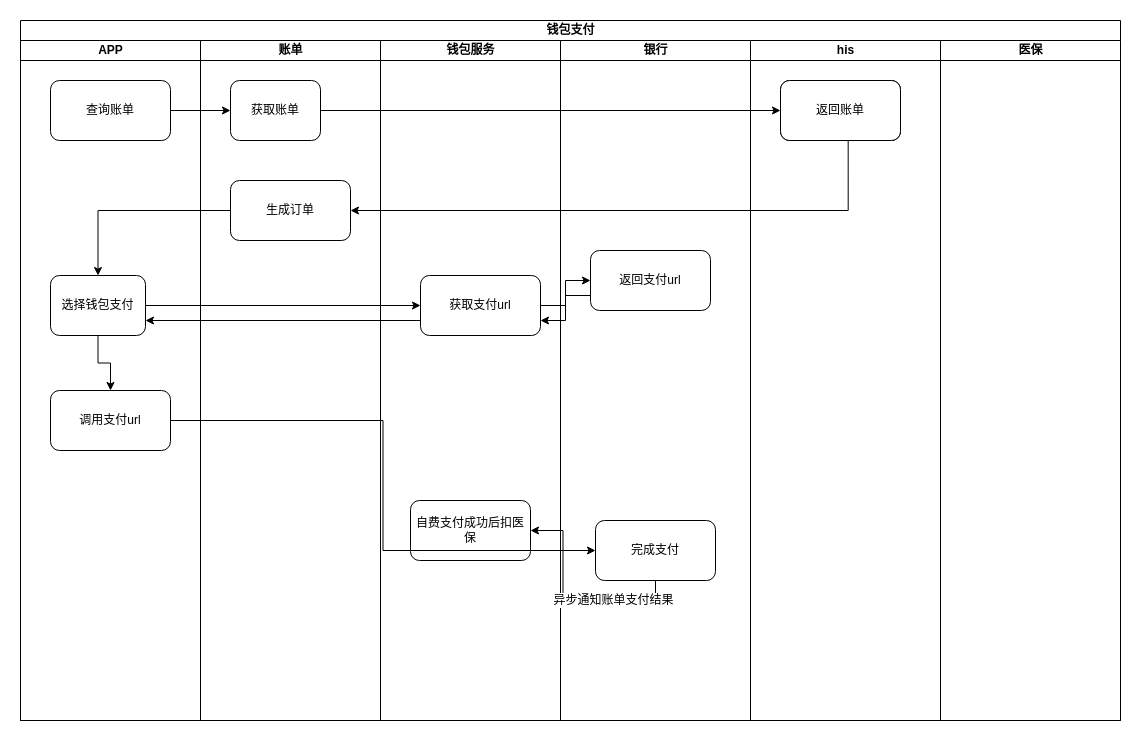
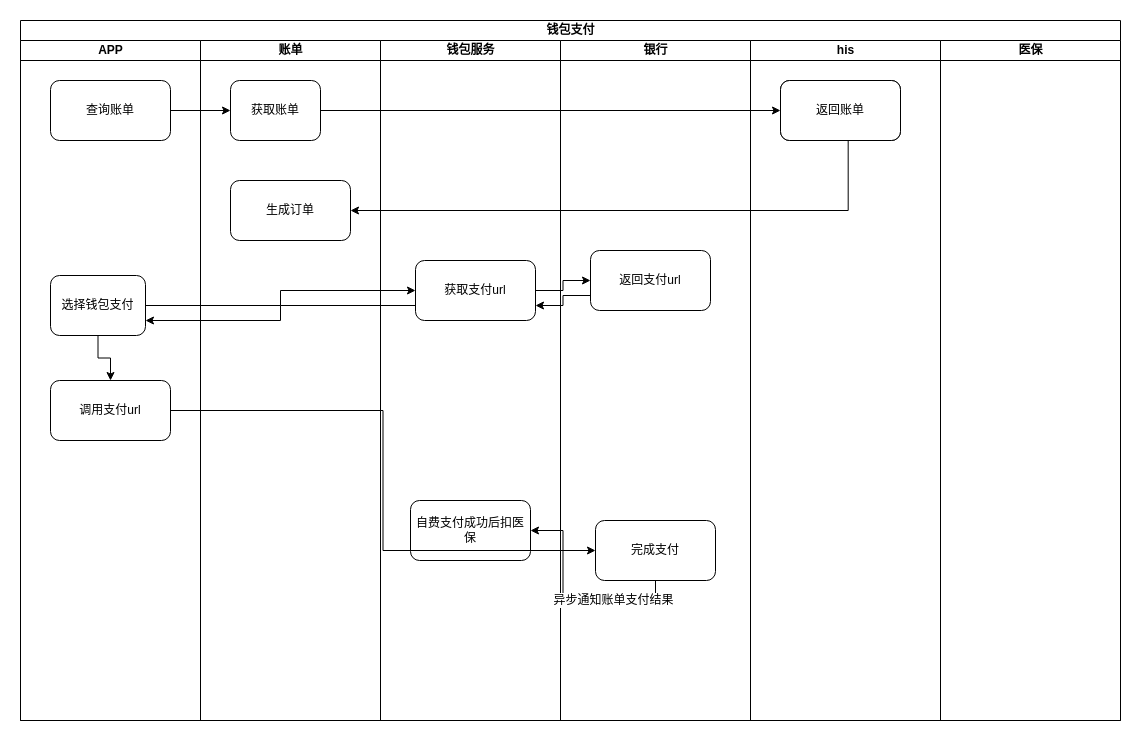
  <mxCell id="0" />
  <mxCell id="1" parent="0" />
  <mxCell id="2" value="钱包支付" style="swimlane;html=1;childLayout=stackLayout;resizeParent=1;resizeParentMax=0;startSize=20;" vertex="1" parent="1"><mxGeometry x="20" y="20" width="1100" height="700" as="geometry" /></mxCell>
  <mxCell id="3" value="APP" style="swimlane;html=1;startSize=20;" vertex="1" parent="2"><mxGeometry y="20" width="180" height="680" as="geometry" /></mxCell>
  <mxCell id="4" value="查询账单" style="rounded=1;whiteSpace=wrap;html=1;" vertex="1" parent="3"><mxGeometry x="30" y="40" width="120" height="60" as="geometry" /></mxCell>
  <mxCell id="5" style="edgeStyle=orthogonalEdgeStyle;rounded=0;orthogonalLoop=1;jettySize=auto;html=1;exitX=0.5;exitY=1;exitDx=0;exitDy=0;" edge="1" parent="3" source="6" target="7"><mxGeometry relative="1" as="geometry" /></mxCell>
  <mxCell id="6" value="选择钱包支付" style="rounded=1;whiteSpace=wrap;html=1;" vertex="1" parent="3"><mxGeometry x="30" y="235" width="95" height="60" as="geometry" /></mxCell>
- <mxCell id="7" value="调用支付url" style="rounded=1;whiteSpace=wrap;html=1;" vertex="1" parent="3"><mxGeometry x="30" y="350" width="120" height="60" as="geometry" /></mxCell>
+ <mxCell id="7" value="调用支付url" style="rounded=1;whiteSpace=wrap;html=1;" vertex="1" parent="3"><mxGeometry x="30" y="340" width="120" height="60" as="geometry" /></mxCell>
  <mxCell id="8" value="账单" style="swimlane;html=1;startSize=20;" vertex="1" parent="2"><mxGeometry x="180" y="20" width="180" height="680" as="geometry" /></mxCell>
  <mxCell id="9" value="获取账单" style="rounded=1;whiteSpace=wrap;html=1;" vertex="1" parent="8"><mxGeometry x="30" y="40" width="90" height="60" as="geometry" /></mxCell>
  <mxCell id="10" value="生成订单" style="rounded=1;whiteSpace=wrap;html=1;" vertex="1" parent="8"><mxGeometry x="30" y="140" width="120" height="60" as="geometry" /></mxCell>
  <mxCell id="11" value="钱包服务" style="swimlane;html=1;startSize=20;" vertex="1" parent="2"><mxGeometry x="360" y="20" width="180" height="680" as="geometry" /></mxCell>
- <mxCell id="12" value="获取支付url" style="rounded=1;whiteSpace=wrap;html=1;" vertex="1" parent="11"><mxGeometry x="40" y="235" width="120" height="60" as="geometry" /></mxCell>
+ <mxCell id="12" value="获取支付url" style="rounded=1;whiteSpace=wrap;html=1;" vertex="1" parent="11"><mxGeometry x="35" y="220" width="120" height="60" as="geometry" /></mxCell>
  <mxCell id="13" value="自费支付成功后扣医保" style="rounded=1;whiteSpace=wrap;html=1;" vertex="1" parent="11"><mxGeometry x="30" y="460" width="120" height="60" as="geometry" /></mxCell>
  <mxCell id="14" style="edgeStyle=orthogonalEdgeStyle;rounded=0;orthogonalLoop=1;jettySize=auto;html=1;entryX=1;entryY=0.5;entryDx=0;entryDy=0;exitX=0.564;exitY=1.006;exitDx=0;exitDy=0;exitPerimeter=0;" edge="1" parent="2" source="16" target="10"><mxGeometry relative="1" as="geometry"><mxPoint x="808" y="180" as="sourcePoint" /></mxGeometry></mxCell>
  <mxCell id="15" value="his" style="swimlane;html=1;startSize=20;" vertex="1" parent="2"><mxGeometry x="540" y="20" width="190" height="680" as="geometry" /></mxCell>
  <mxCell id="16" value="返回账单" style="rounded=1;whiteSpace=wrap;html=1;" vertex="1" parent="15"><mxGeometry x="220" y="40" width="120" height="60" as="geometry" /></mxCell>
  <mxCell id="17" style="edgeStyle=orthogonalEdgeStyle;rounded=0;orthogonalLoop=1;jettySize=auto;html=1;exitX=1;exitY=0.5;exitDx=0;exitDy=0;entryX=0;entryY=0.5;entryDx=0;entryDy=0;" edge="1" parent="2" source="6" target="12"><mxGeometry relative="1" as="geometry"><mxPoint x="380" y="285" as="targetPoint" /></mxGeometry></mxCell>
  <mxCell id="18" style="edgeStyle=orthogonalEdgeStyle;rounded=0;orthogonalLoop=1;jettySize=auto;html=1;exitX=1;exitY=0.5;exitDx=0;exitDy=0;entryX=0;entryY=0.5;entryDx=0;entryDy=0;" edge="1" parent="2" source="4" target="9"><mxGeometry relative="1" as="geometry" /></mxCell>
  <mxCell id="19" style="edgeStyle=orthogonalEdgeStyle;rounded=0;orthogonalLoop=1;jettySize=auto;html=1;exitX=1;exitY=0.5;exitDx=0;exitDy=0;entryX=0;entryY=0.5;entryDx=0;entryDy=0;" edge="1" parent="2" source="9" target="16"><mxGeometry relative="1" as="geometry" /></mxCell>
- <mxCell id="20" style="edgeStyle=orthogonalEdgeStyle;rounded=0;orthogonalLoop=1;jettySize=auto;html=1;exitX=0;exitY=0.5;exitDx=0;exitDy=0;" edge="1" parent="2" source="10" target="6"><mxGeometry relative="1" as="geometry" /></mxCell>
  <mxCell id="21" value="his" style="swimlane;html=1;startSize=20;" vertex="1" parent="2"><mxGeometry x="730" y="20" width="190" height="680" as="geometry" /></mxCell>
  <mxCell id="22" style="edgeStyle=orthogonalEdgeStyle;rounded=0;orthogonalLoop=1;jettySize=auto;html=1;exitX=0;exitY=0.75;exitDx=0;exitDy=0;entryX=1;entryY=0.75;entryDx=0;entryDy=0;" edge="1" parent="2" source="12" target="6"><mxGeometry relative="1" as="geometry" /></mxCell>
  <mxCell id="23" value="医保" style="swimlane;html=1;startSize=20;" vertex="1" parent="2"><mxGeometry x="920" y="20" width="180" height="680" as="geometry" /></mxCell>
  <mxCell id="24" value="银行" style="swimlane;html=1;startSize=20;" vertex="1" parent="1"><mxGeometry x="560" y="40" width="190" height="680" as="geometry" /></mxCell>
  <mxCell id="25" value="返回账单" style="rounded=1;whiteSpace=wrap;html=1;" vertex="1" parent="24"><mxGeometry x="220" y="40" width="120" height="60" as="geometry" /></mxCell>
  <mxCell id="26" value="返回支付url" style="rounded=1;whiteSpace=wrap;html=1;" vertex="1" parent="24"><mxGeometry x="30" y="210" width="120" height="60" as="geometry" /></mxCell>
  <mxCell id="27" value="完成支付" style="rounded=1;whiteSpace=wrap;html=1;" vertex="1" parent="24"><mxGeometry x="35" y="480" width="120" height="60" as="geometry" /></mxCell>
  <mxCell id="28" style="edgeStyle=orthogonalEdgeStyle;rounded=0;orthogonalLoop=1;jettySize=auto;html=1;exitX=1;exitY=0.5;exitDx=0;exitDy=0;entryX=0;entryY=0.5;entryDx=0;entryDy=0;" edge="1" parent="1" source="12" target="26"><mxGeometry relative="1" as="geometry" /></mxCell>
  <mxCell id="29" style="edgeStyle=orthogonalEdgeStyle;rounded=0;orthogonalLoop=1;jettySize=auto;html=1;exitX=0;exitY=0.75;exitDx=0;exitDy=0;entryX=1;entryY=0.75;entryDx=0;entryDy=0;" edge="1" parent="1" source="26" target="12"><mxGeometry relative="1" as="geometry" /></mxCell>
  <mxCell id="30" style="edgeStyle=orthogonalEdgeStyle;rounded=0;orthogonalLoop=1;jettySize=auto;html=1;exitX=1;exitY=0.5;exitDx=0;exitDy=0;entryX=0;entryY=0.5;entryDx=0;entryDy=0;" edge="1" parent="1" source="7" target="27"><mxGeometry relative="1" as="geometry" /></mxCell>
  <mxCell id="31" style="edgeStyle=orthogonalEdgeStyle;rounded=0;orthogonalLoop=1;jettySize=auto;html=1;exitX=0.5;exitY=1;exitDx=0;exitDy=0;entryX=1;entryY=0.5;entryDx=0;entryDy=0;" edge="1" parent="1" source="27" target="13"><mxGeometry relative="1" as="geometry" /></mxCell>
  <mxCell id="32" value="异步通知账单支付结果" style="text;html=1;resizable=0;points=[];align=center;verticalAlign=middle;labelBackgroundColor=#ffffff;" vertex="1" connectable="0" parent="31"><mxGeometry x="-0.415" y="-1" relative="1" as="geometry"><mxPoint as="offset" /></mxGeometry></mxCell>
